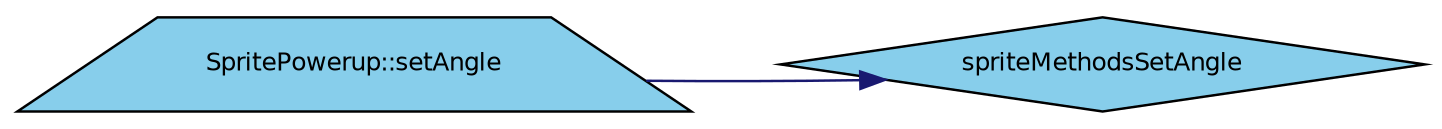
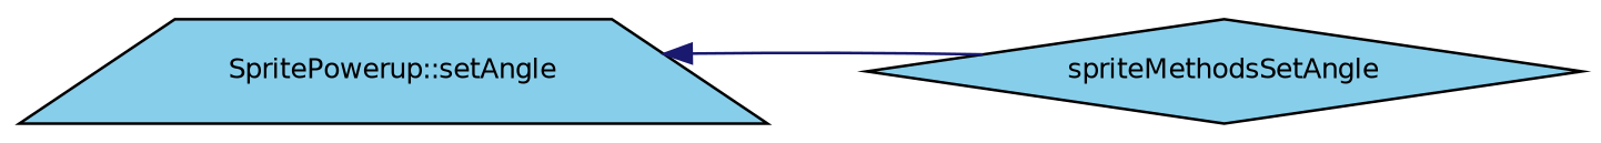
  digraph {
    rankdir=LR
    fontname="DejaVu Sans"
    node [color=black fillcolor=skyblue fontname="DejaVu Sans" fontsize=10 style=filled]
    n1 [fontcolor=black height=0.2 label="SpritePowerup::setAngle" shape=trapezium width=0.4]
    n2 [height=0.2 label=spriteMethodsSetAngle shape=diamond width=0.4]
-   n1 -> n2 [color=midnightblue fontname="DejaVu Sans" fontsize=10 labelfontname=Helvetica labelfontsize=10 style=solid]
+   n2 -> n1 [color=midnightblue fontname="DejaVu Sans" fontsize=10 labelfontname=Helvetica labelfontsize=10 style=solid]
  }
